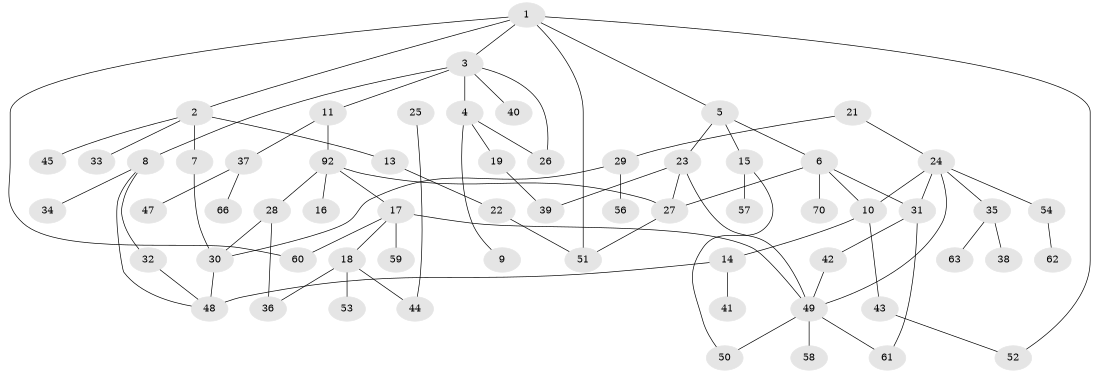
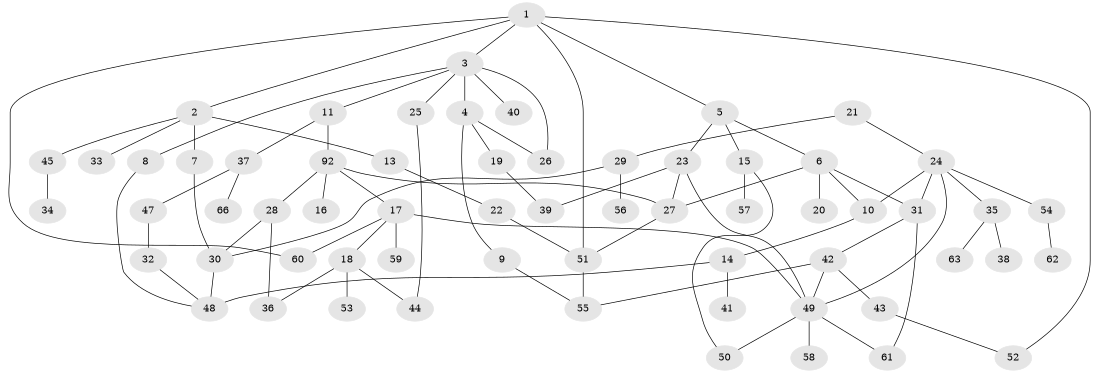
  graph {
    node [color=gray90 style=filled]
    1
    2
    3
    5
    51
    52
    60
    7
    13
    33
    45
    4
    8
    11
    25
    26
    40
    6
    15
    23
+   55
    30
    22
    9
    19
    32
    34
    48
    n29 [label=92]
    37
    44
    39
    10
-   20 [label=70]
+   20
    27
    31
    50
    57
    49
    14
    42
    61
    41
    16
    17
    28
    n47 [label=66]
    47
    18
    59
    36
    21
    24
    29
    53
    58
    54
    62
    35
    56
    38
    63
    43
    1 -- 2
    1 -- 3
    1 -- 5
    1 -- 51
    1 -- 52
    1 -- 60
    2 -- 7
    2 -- 13
    2 -- 33
    2 -- 45
    3 -- 4
    3 -- 8
    3 -- 11
+   3 -- 25
    3 -- 26
    3 -- 40
    5 -- 6
    5 -- 15
    5 -- 23
+   51 -- 55
    7 -- 30
    13 -- 22
    4 -- 26
    4 -- 9
    4 -- 19
-   8 -- 32
-   8 -- 34
+   47 -- 32
+   45 -- 34
    8 -- 48
    11 -- n29
    11 -- 37
    25 -- 44
    6 -- 10
    6 -- 20
    6 -- 27
    6 -- 31
    15 -- 50
    15 -- 57
    23 -- 39
    23 -- 27
    23 -- 49
    30 -- 48
    22 -- 51
+   9 -- 55
    19 -- 39
    32 -- 48
    n29 -- 27
    n29 -- 16
    n29 -- 17
    n29 -- 28
    37 -- n47
    37 -- 47
    10 -- 14
    27 -- 51
    31 -- 42
    31 -- 61
    49 -- 50
    49 -- 61
    49 -- 58
    14 -- 48
    14 -- 41
+   42 -- 55
    42 -- 49
-   10 -- 43
+   42 -- 43
    17 -- 60
    17 -- 49
    17 -- 18
    17 -- 59
    28 -- 30
    28 -- 36
    18 -- 44
    18 -- 36
    18 -- 53
    21 -- 24
    21 -- 29
    24 -- 10
    24 -- 31
    24 -- 49
    24 -- 54
    24 -- 35
    29 -- 30
    29 -- 56
    54 -- 62
    35 -- 38
    35 -- 63
    43 -- 52
  }
